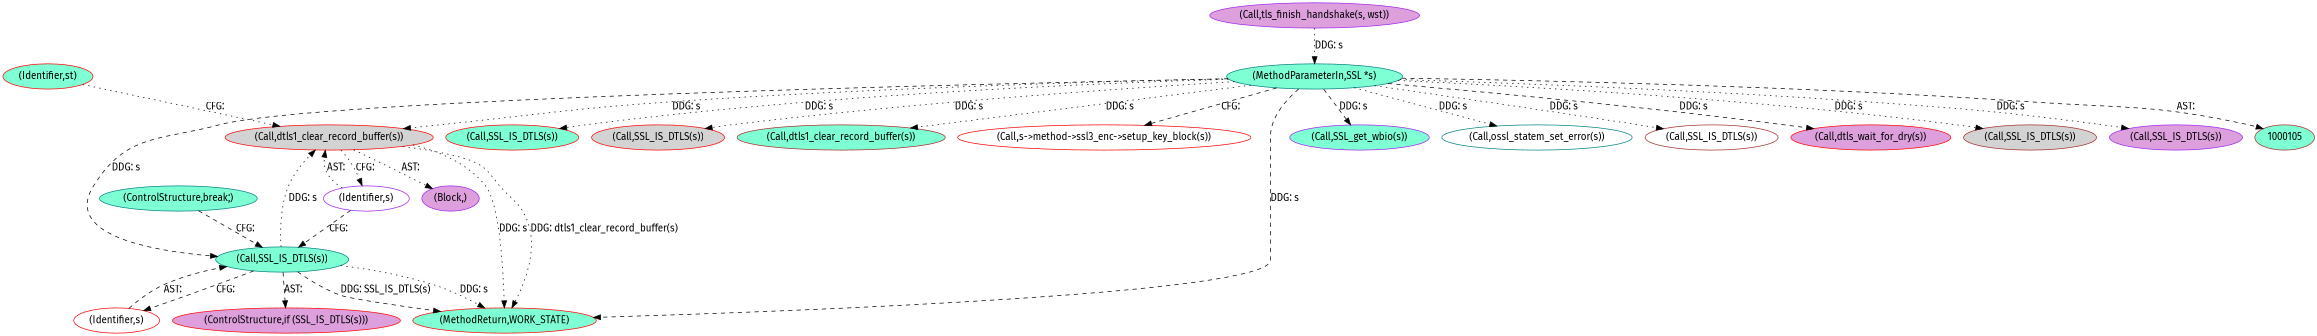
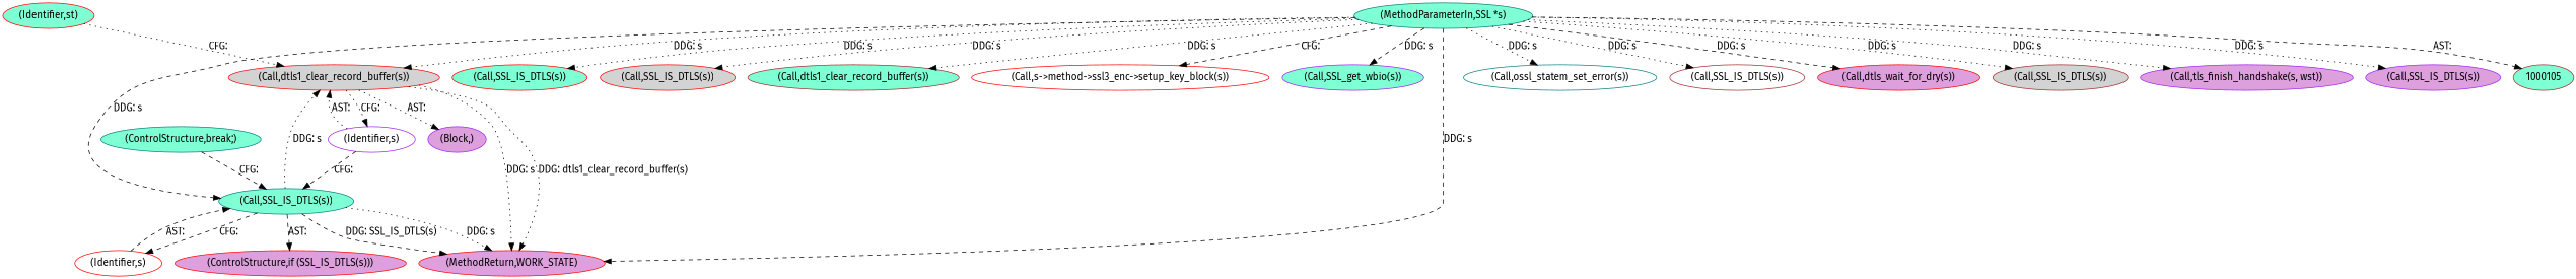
  digraph {
    fontname="Fira Sans"
    node [color=red fillcolor=aquamarine fontname="Fira Sans" style=filled]
    edge [fontname="Fira Sans" style=dotted]
    n1 [fillcolor=lightgrey label="(Call,dtls1_clear_record_buffer(s))"]
-   n2 [label="(MethodReturn,WORK_STATE)"]
+   n2 [fillcolor=plum label="(MethodReturn,WORK_STATE)"]
    n3 [color=purple fillcolor=white label="(Identifier,s)"]
    n4 [color=purple fillcolor=plum label="(Block,)"]
    n5 [color=teal label="(Call,SSL_IS_DTLS(s))"]
    n6 [fillcolor=white label="(Identifier,s)"]
    n7 [fillcolor=plum label="(ControlStructure,if (SSL_IS_DTLS(s)))"]
    n8 [color=teal label="(MethodParameterIn,SSL *s)"]
    n9 [label="(Call,SSL_IS_DTLS(s))"]
    n10 [fillcolor=lightgrey label="(Call,SSL_IS_DTLS(s))"]
    n11 [color=brown label="(Call,dtls1_clear_record_buffer(s))"]
    n12 [fillcolor=white label="(Call,s->method->ssl3_enc->setup_key_block(s))"]
    n13 [color=purple label="(Call,SSL_get_wbio(s))"]
    n14 [color=teal fillcolor=white label="(Call,ossl_statem_set_error(s))"]
    n15 [color=brown fillcolor=white label="(Call,SSL_IS_DTLS(s))"]
    n16 [fillcolor=plum label="(Call,dtls_wait_for_dry(s))"]
    n17 [color=brown fillcolor=lightgrey label="(Call,SSL_IS_DTLS(s))"]
    n18 [color=purple fillcolor=plum label="(Call,tls_finish_handshake(s, wst))"]
    n19 [color=purple fillcolor=plum label="(Call,SSL_IS_DTLS(s))"]
    1000105 [color=brown]
    n21 [color=teal label="(ControlStructure,break;)"]
    n22 [label="(Identifier,st)"]
    n1 -> n2 [label="DDG: s"]
    n1 -> n2 [label="DDG: dtls1_clear_record_buffer(s)"]
    n1 -> n3 [label="CFG: "]
    n1 -> n4 [label="AST: "]
    n3 -> n1 [label="AST: "]
    n3 -> n5 [label="CFG: " style=dashed]
    n5 -> n1 [label="DDG: s"]
    n5 -> n2 [label="DDG: s"]
    n5 -> n2 [label="DDG: SSL_IS_DTLS(s)" style=dashed]
    n5 -> n6 [label="CFG: " style=dashed]
    n5 -> n7 [label="AST: " style=dashed]
    n6 -> n5 [label="AST: " style=dashed]
    n8 -> n1 [label="DDG: s"]
    n8 -> n2 [label="DDG: s" style=dashed]
    n8 -> n5 [label="DDG: s" style=dashed]
    n8 -> n9 [label="DDG: s"]
    n8 -> n10 [label="DDG: s"]
    n8 -> n11 [label="DDG: s"]
    n8 -> n12 [label="CFG: " style=dashed]
    n8 -> n13 [label="DDG: s" style=dashed]
    n8 -> n14 [label="DDG: s"]
    n8 -> n15 [label="DDG: s"]
    n8 -> n16 [label="DDG: s" style=dashed]
    n8 -> n17 [label="DDG: s"]
-   n18 -> n8 [label="DDG: s"]
+   n8 -> n18 [label="DDG: s"]
    n8 -> n19 [label="DDG: s"]
    n8 -> 1000105 [label="AST: " style=dashed]
    n21 -> n5 [label="CFG: " style=dashed]
    n22 -> n1 [label="CFG: "]
  }
